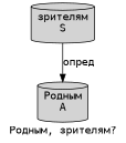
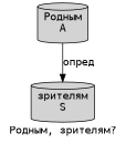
  digraph {
    label="Родным, зрителям?"
    fontname="DejaVu Sans Mono"
    node [fillcolor=lightgray penwidth=1 shape=cylinder style=filled fontname="DejaVu Sans Mono"]
    n1 [label="Родным\nA"]
    n2 [label="зрителям\nS"]
-   n2 -> n1 [label="опред" arrowhead=normal fontname="DejaVu Sans Mono"]
+   n1 -> n2 [label="опред" arrowhead=normal fontname="DejaVu Sans Mono"]
  }
